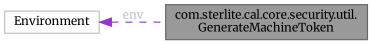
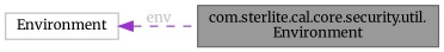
  digraph {
    rankdir=LR
    fontname=Merriweather
    node [fontname=Merriweather fontsize=10 shape=box style=filled]
-   n1 [color=gray40 fillcolor=grey60 fontcolor=black height=0.2 label="com.sterlite.cal.core.security.util.\lGenerateMachineToken" width=0.4]
+   n1 [color=gray40 fillcolor=grey60 fontcolor=black height=0.2 label="com.sterlite.cal.core.security.util.\lEnvironment" width=0.4]
    n2 [color=grey75 fillcolor=white height=0.2 label=Environment width=0.4]
    n2 -> n1 [color=darkorchid3 dir=back fontcolor=grey fontname=Merriweather fontsize=10 label=" env" labelfontname=Helvetica labelfontsize=10 style=dashed]
  }
